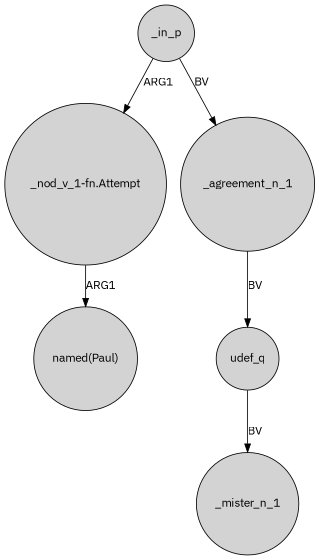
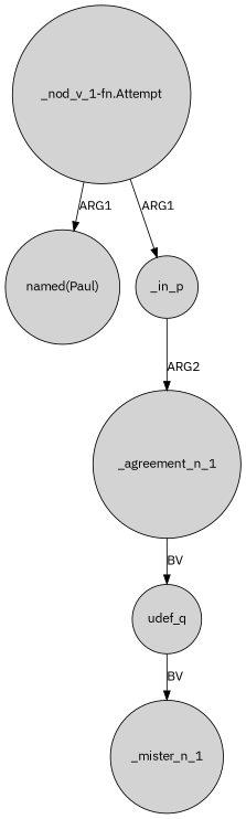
  digraph {
    fontname="IBM Plex Sans"
    node [fontname="IBM Plex Sans" shape=circle style=filled]
    edge [fontname="IBM Plex Sans"]
    "_nod_v_1-fn.Attempt"
    "named(Paul)"
    _in_p
    _agreement_n_1
    udef_q
    _mister_n_1
    "_nod_v_1-fn.Attempt" -> "named(Paul)" [label=ARG1]
-   _in_p -> "_nod_v_1-fn.Attempt" [label=ARG1]
-   _in_p -> _agreement_n_1 [label=BV]
+   "_nod_v_1-fn.Attempt" -> _in_p [label=ARG1]
+   _in_p -> _agreement_n_1 [label=ARG2]
    _agreement_n_1 -> udef_q [label=BV]
    udef_q -> _mister_n_1 [label=BV]
  }
